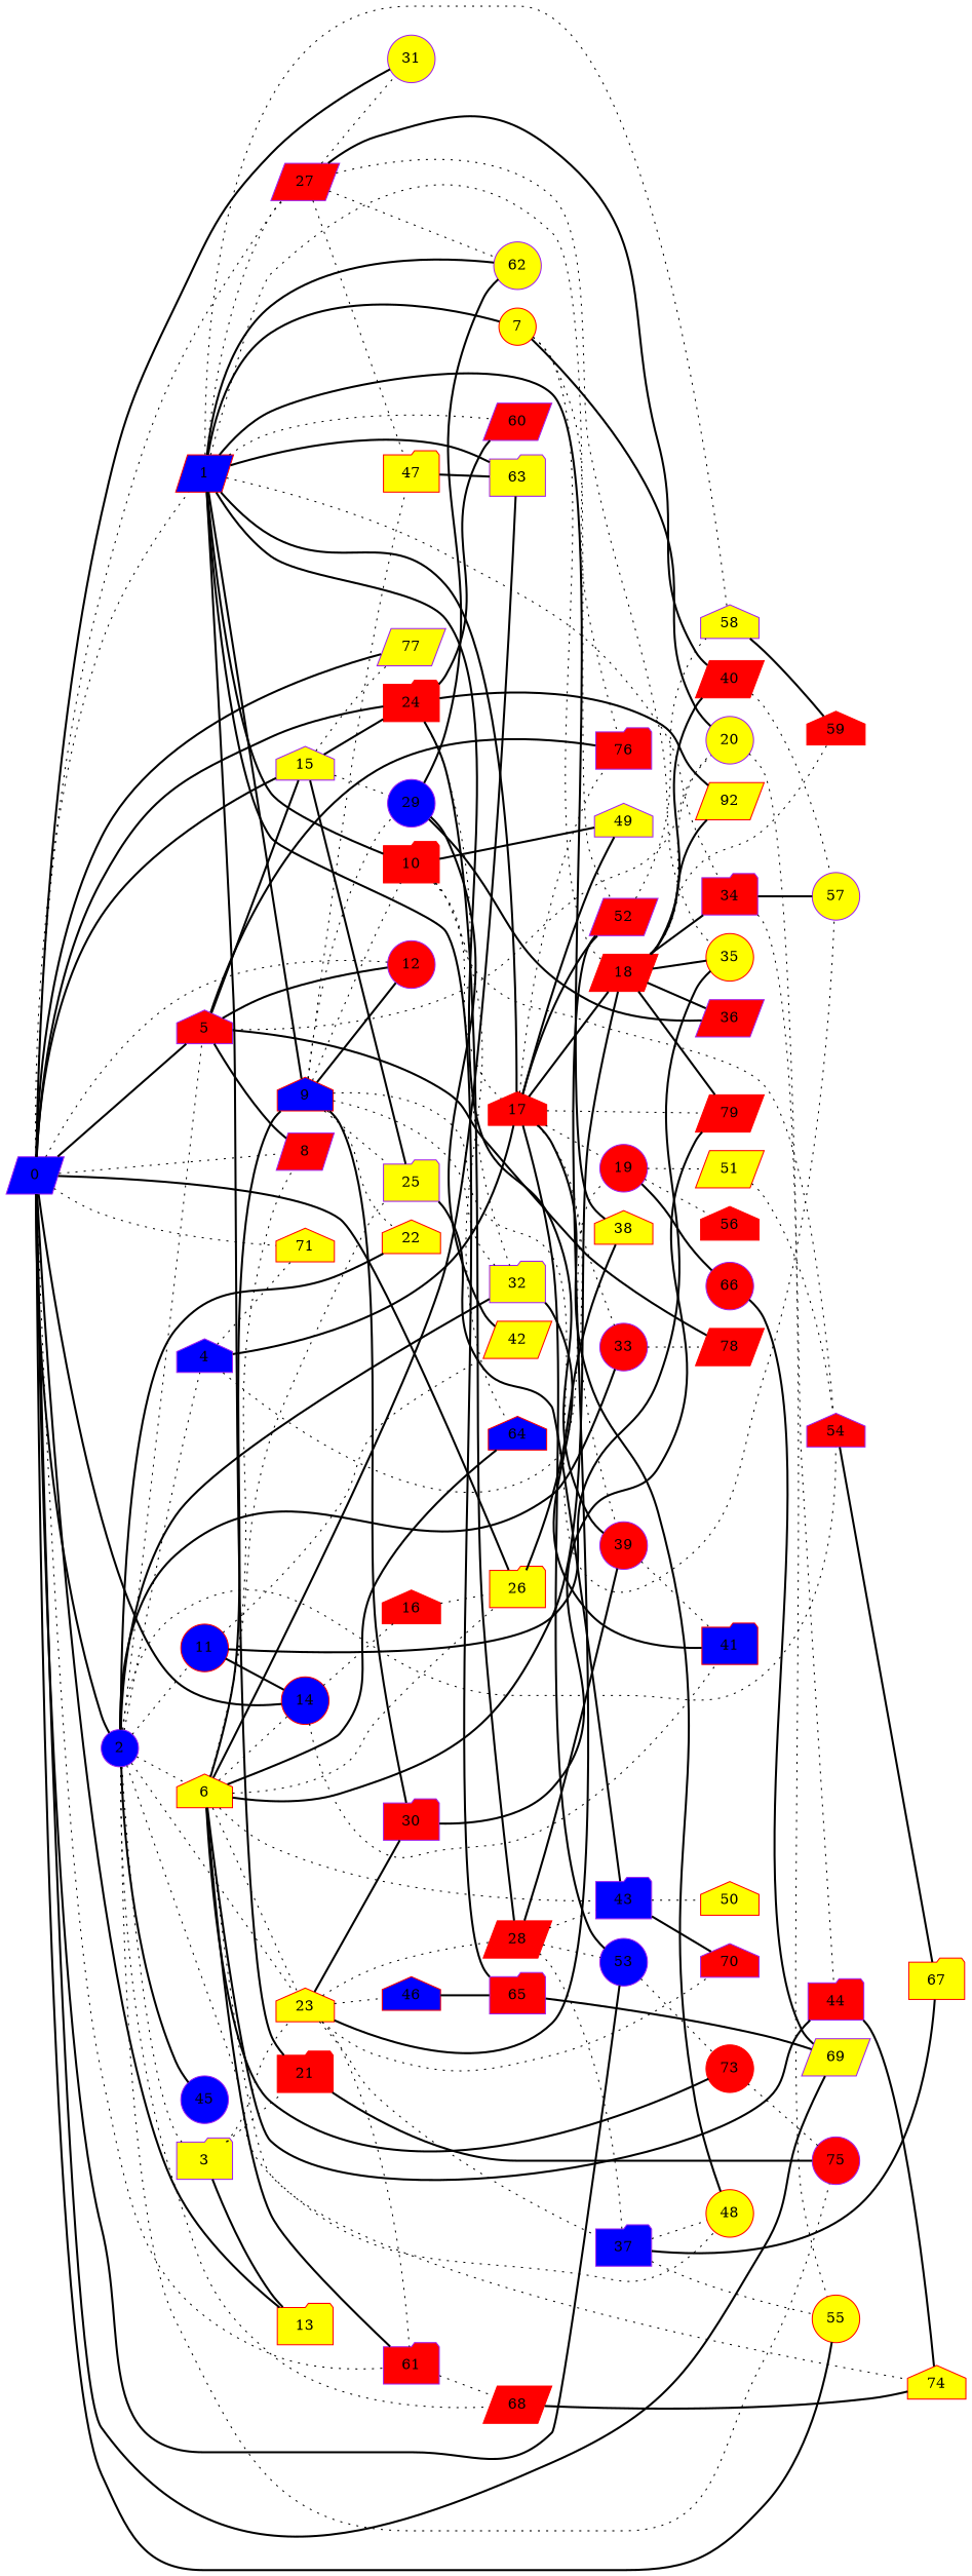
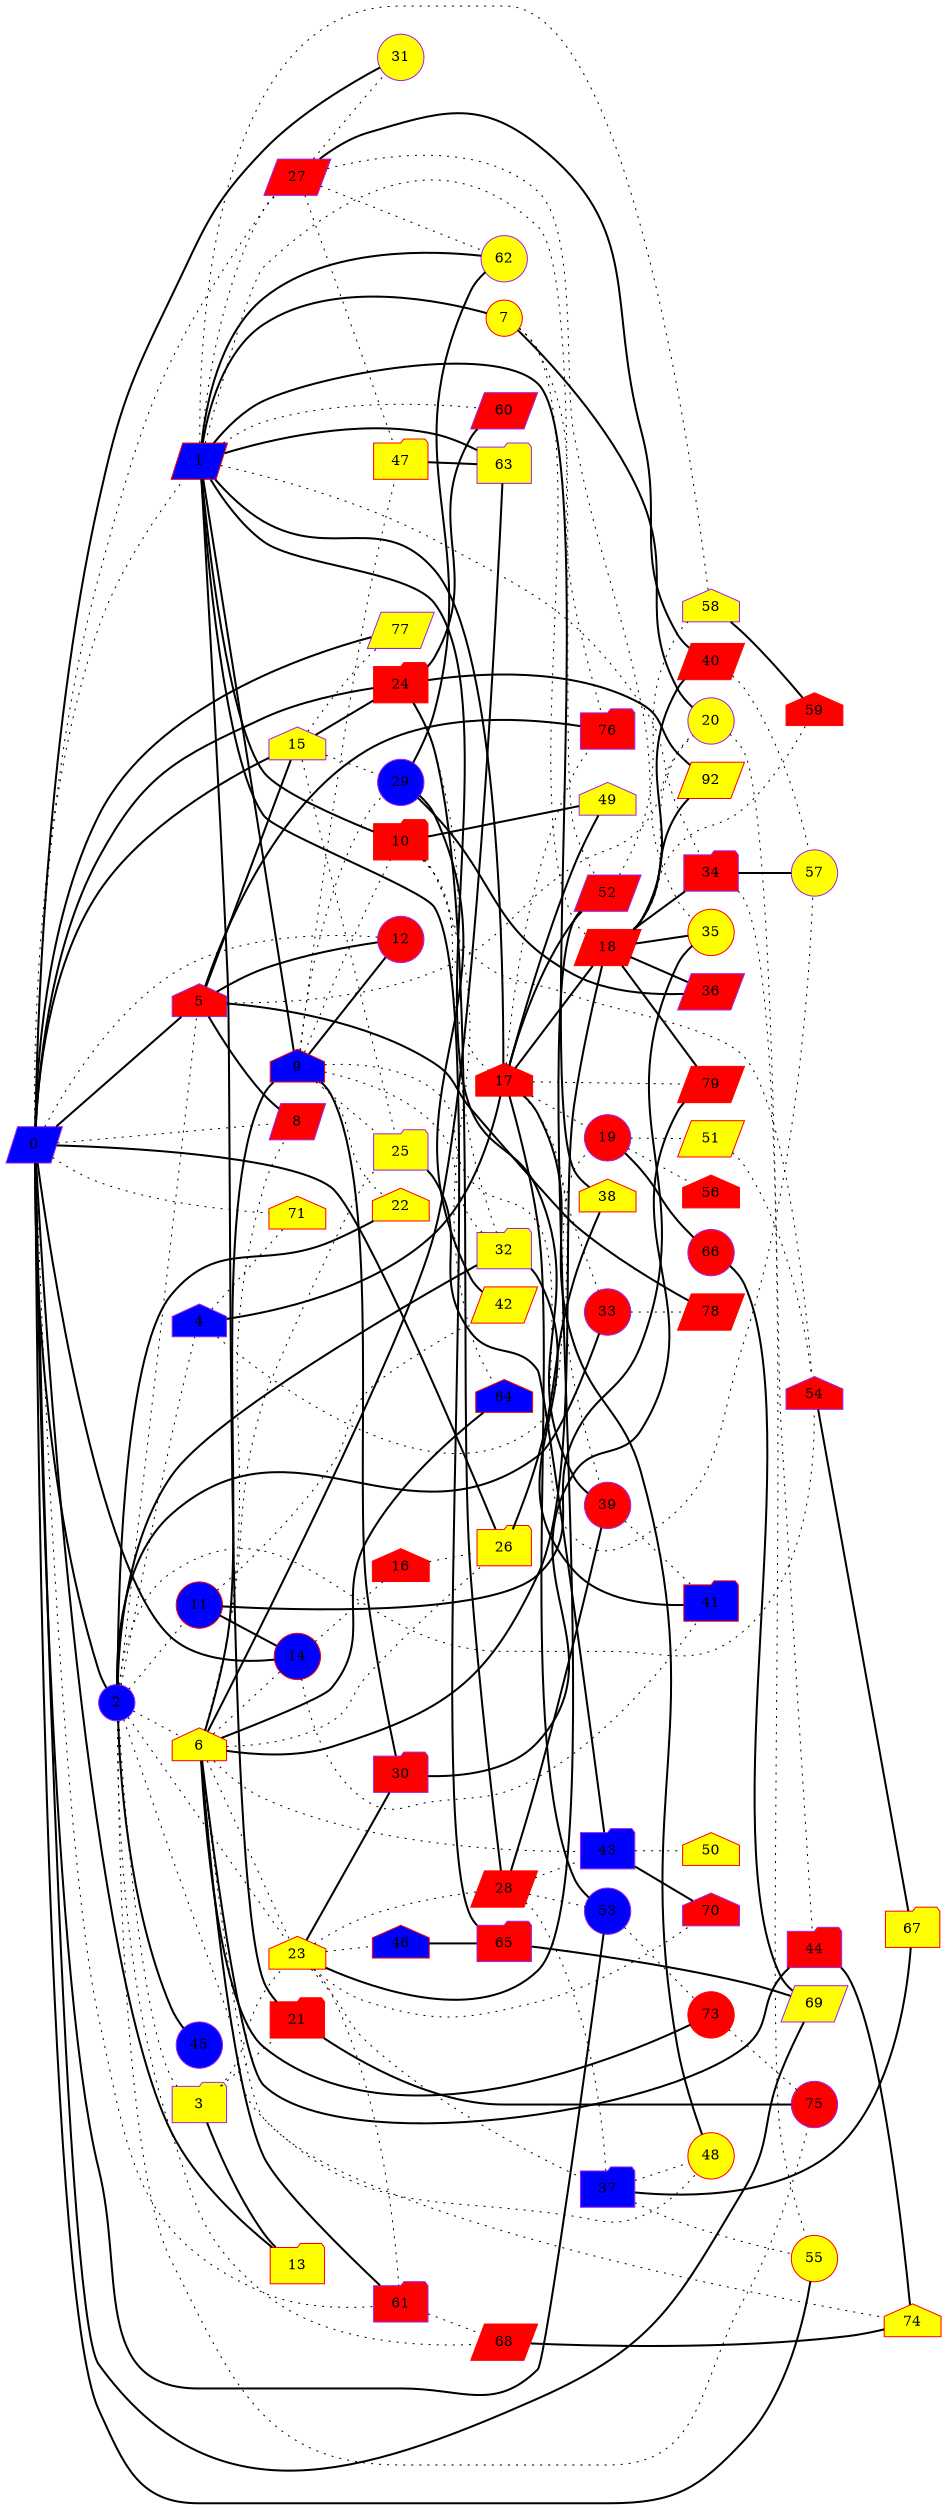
  graph {
    rankdir=LR
    node [color=purple fillcolor=red shape=circle style=filled]
    edge [style=dotted]
    0 [fillcolor=blue shape=parallelogram]
    1 [color=red fillcolor=blue shape=parallelogram]
    2 [fillcolor=blue]
    5 [shape=house]
    8 [shape=parallelogram]
    12
    13 [color=red fillcolor=yellow shape=folder]
    14 [color=red fillcolor=blue]
    15 [fillcolor=yellow shape=house]
    24 [color=red shape=folder]
    26 [color=red fillcolor=yellow shape=folder]
    27 [shape=parallelogram]
    31 [fillcolor=yellow]
    53 [fillcolor=blue]
    55 [color=red fillcolor=yellow]
    61 [shape=folder]
    69 [fillcolor=yellow shape=parallelogram]
    71 [color=red fillcolor=yellow shape=house]
    77 [fillcolor=yellow shape=parallelogram]
    7 [color=red fillcolor=yellow]
    9 [color=red fillcolor=blue shape=house]
    10 [color=red shape=folder]
    17 [color=red shape=house]
    21 [color=red shape=folder]
    34 [shape=folder]
    38 [color=red fillcolor=yellow shape=house]
    39
    52 [shape=parallelogram]
    58 [fillcolor=yellow shape=house]
    60 [shape=parallelogram]
    62 [fillcolor=yellow]
    63 [fillcolor=yellow shape=folder]
    65 [shape=folder]
    3 [fillcolor=yellow shape=folder]
    4 [fillcolor=blue shape=house]
    6 [color=red fillcolor=yellow shape=house]
    11 [color=red fillcolor=blue]
    22 [color=red fillcolor=yellow shape=house]
    23 [color=red fillcolor=yellow shape=house]
    32 [fillcolor=yellow shape=folder]
    33
    45 [fillcolor=blue]
    48 [color=red fillcolor=yellow]
    54 [shape=house]
    68 [color=red shape=parallelogram]
    75
    20 [fillcolor=yellow]
    76 [shape=folder]
    78 [color=red shape=parallelogram]
    16 [color=red shape=house]
    41 [color=red fillcolor=blue shape=folder]
    25 [fillcolor=yellow shape=folder]
    29 [fillcolor=blue]
    n54 [color=red fillcolor=yellow label=92 shape=parallelogram]
    28 [color=red shape=parallelogram]
    47 [color=red fillcolor=yellow shape=folder]
    35 [color=red fillcolor=yellow]
    40 [color=red shape=parallelogram]
    73 [color=red]
    18 [color=red shape=parallelogram]
    30 [shape=folder]
    57 [fillcolor=yellow]
    64 [color=red fillcolor=blue shape=house]
    49 [fillcolor=yellow shape=house]
    19
    79 [color=red shape=parallelogram]
    59 [color=red shape=house]
    43 [fillcolor=blue shape=folder]
    44 [shape=folder]
    74 [color=red fillcolor=yellow shape=house]
    42 [color=red fillcolor=yellow shape=parallelogram]
    37 [fillcolor=blue shape=folder]
    46 [color=red fillcolor=blue shape=house]
    70 [shape=house]
    67 [color=red fillcolor=yellow shape=folder]
    51 [color=red fillcolor=yellow shape=parallelogram]
    56 [color=red shape=house]
    66
    36 [shape=parallelogram]
    50 [color=red fillcolor=yellow shape=house]
    0 -- 1
    0 -- 2 [style=bold]
    0 -- 5 [style=bold]
    0 -- 8
    0 -- 12
    0 -- 13 [style=bold]
    0 -- 14 [style=bold]
    0 -- 15 [style=bold]
    0 -- 24 [style=bold]
    0 -- 26 [style=bold]
    0 -- 27
    0 -- 31 [style=bold]
    0 -- 53 [style=bold]
    0 -- 55 [style=bold]
    0 -- 61
    0 -- 69 [style=bold]
    0 -- 71
    0 -- 77 [style=bold]
    1 -- 27
    1 -- 7 [style=bold]
    1 -- 9 [style=bold]
    1 -- 10 [style=bold]
    1 -- 17 [style=bold]
    1 -- 21 [style=bold]
    1 -- 34
    1 -- 38 [style=bold]
    1 -- 39 [style=bold]
    1 -- 52
    1 -- 58
    1 -- 60
    1 -- 62 [style=bold]
    1 -- 63 [style=bold]
    1 -- 65 [style=bold]
    2 -- 5
    2 -- 3
    2 -- 4
    2 -- 6
    2 -- 11
    2 -- 22 [style=bold]
    2 -- 23
    2 -- 32 [style=bold]
    2 -- 33 [style=bold]
    2 -- 45 [style=bold]
    2 -- 48
    2 -- 54
    2 -- 68
    2 -- 75
    5 -- 8 [style=bold]
    5 -- 12 [style=bold]
    5 -- 15 [style=bold]
    5 -- 20
    5 -- 76 [style=bold]
    5 -- 78 [style=bold]
    14 -- 16
    14 -- 41
    15 -- 24 [style=bold]
    15 -- 77
-   15 -- 25 [style=bold]
+   15 -- 25
    15 -- 29
    24 -- 60 [style=bold]
    24 -- 32
    24 -- n54 [style=bold]
    24 -- 28 [style=bold]
    26 -- 38 [style=bold]
    27 -- 31
    27 -- 62
    27 -- 47
    27 -- 35
    27 -- 40 [style=bold]
    53 -- 73
    61 -- 68
    7 -- 20 [style=bold]
    7 -- 76
    7 -- 18
    9 -- 12 [style=bold]
    9 -- 10
    9 -- 22
    9 -- 32
    9 -- 25
    9 -- 29
    9 -- 47
    9 -- 30 [style=bold]
    9 -- 57
    10 -- 17
    10 -- 54
    10 -- 64
    10 -- 49 [style=bold]
    17 -- 53 [style=bold]
    17 -- 39
    17 -- 52 [style=bold]
    17 -- 33
    17 -- 48 [style=bold]
    17 -- 76
    17 -- 18 [style=bold]
    17 -- 49 [style=bold]
    17 -- 19
    17 -- 79
    21 -- 75 [style=bold]
    34 -- 55
    34 -- 57 [style=bold]
    39 -- 41
    52 -- 58
    58 -- 59 [style=bold]
    65 -- 69 [style=bold]
    3 -- 13 [style=bold]
    3 -- 21
    3 -- 23
    4 -- 71
    4 -- 17 [style=bold]
    4 -- 19
    6 -- 8
    6 -- 14
    6 -- 26
    6 -- 61 [style=bold]
    6 -- 9 [style=bold]
    6 -- 63 [style=bold]
    6 -- 23
    6 -- 25
    6 -- 73 [style=bold]
    6 -- 18 [style=bold]
    6 -- 64 [style=bold]
    6 -- 43
    6 -- 44 [style=bold]
    6 -- 74
    11 -- 14 [style=bold]
    11 -- 35 [style=bold]
    11 -- 42
    23 -- 61
    23 -- 52 [style=bold]
    23 -- 28
    23 -- 30 [style=bold]
    23 -- 37
    23 -- 46
    23 -- 70
    32 -- 41 [style=bold]
    33 -- 78
    54 -- 67 [style=bold]
    68 -- 74 [style=bold]
    20 -- 44
    16 -- 26
    25 -- 43 [style=bold]
    29 -- 62 [style=bold]
    29 -- 42 [style=bold]
    29 -- 36 [style=bold]
    28 -- 53
    28 -- 39 [style=bold]
    28 -- 43
    28 -- 37
    47 -- 63 [style=bold]
    40 -- 57
    73 -- 75
    18 -- 34 [style=bold]
    18 -- 20
    18 -- n54 [style=bold]
    18 -- 35 [style=bold]
    18 -- 40 [style=bold]
    18 -- 79 [style=bold]
    18 -- 59
    18 -- 36 [style=bold]
    30 -- 79 [style=bold]
    19 -- 51
    19 -- 56
    19 -- 66 [style=bold]
    43 -- 70 [style=bold]
    43 -- 50
    44 -- 74 [style=bold]
    37 -- 55
    37 -- 48
    37 -- 67 [style=bold]
    46 -- 65 [style=bold]
    51 -- 54
    66 -- 69 [style=bold]
  }
